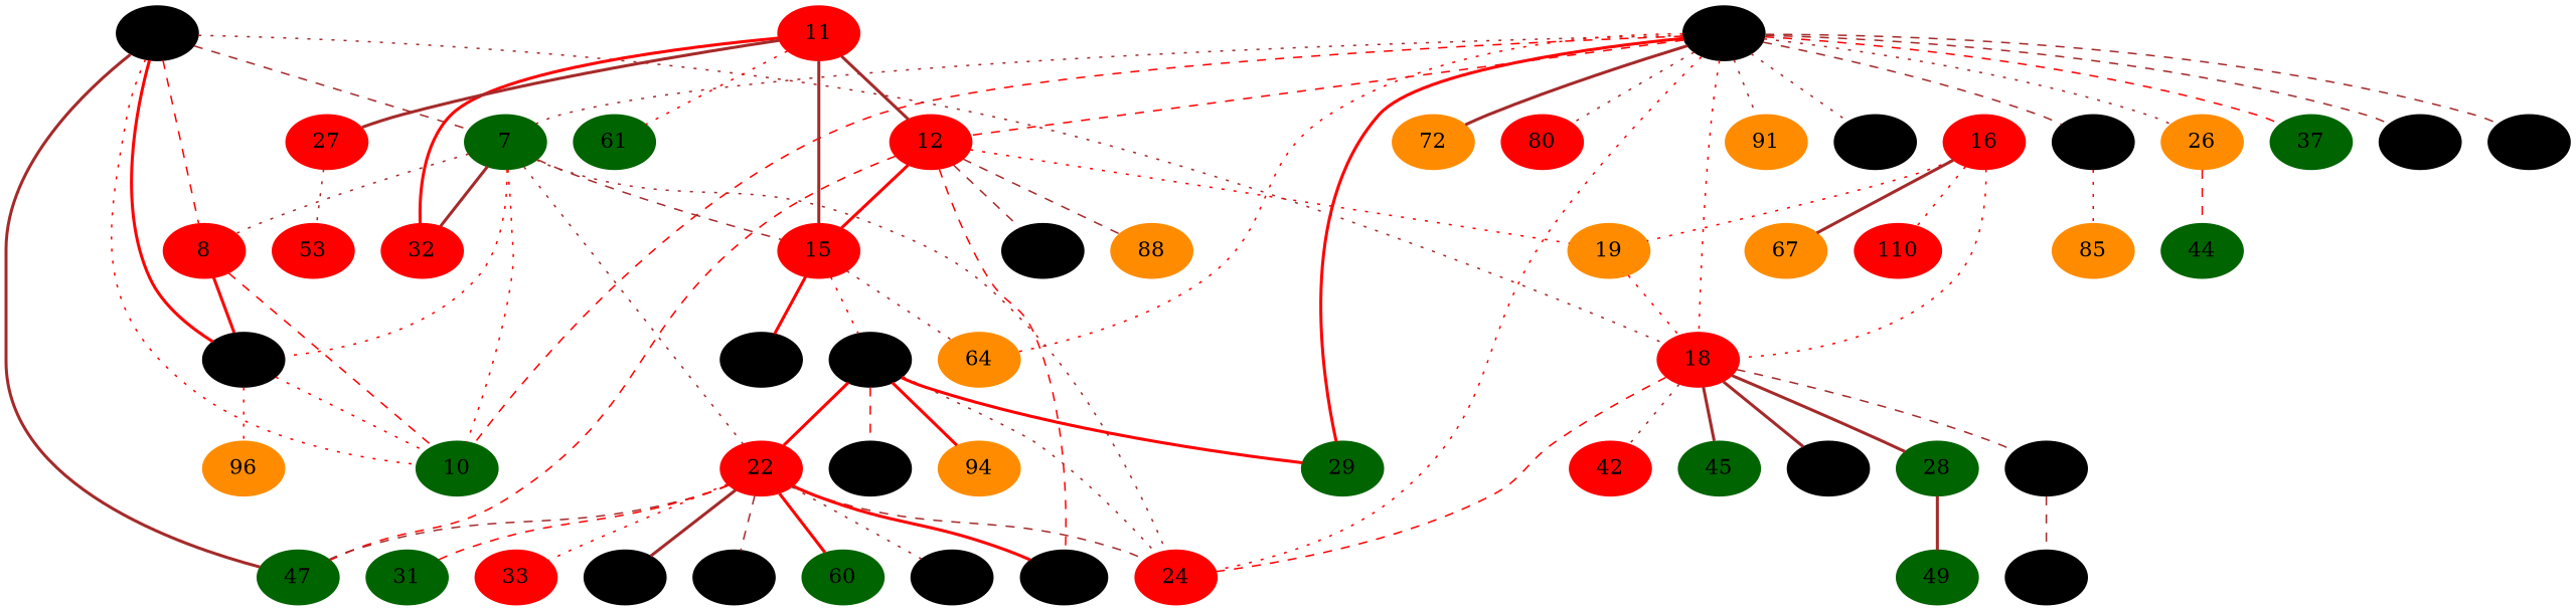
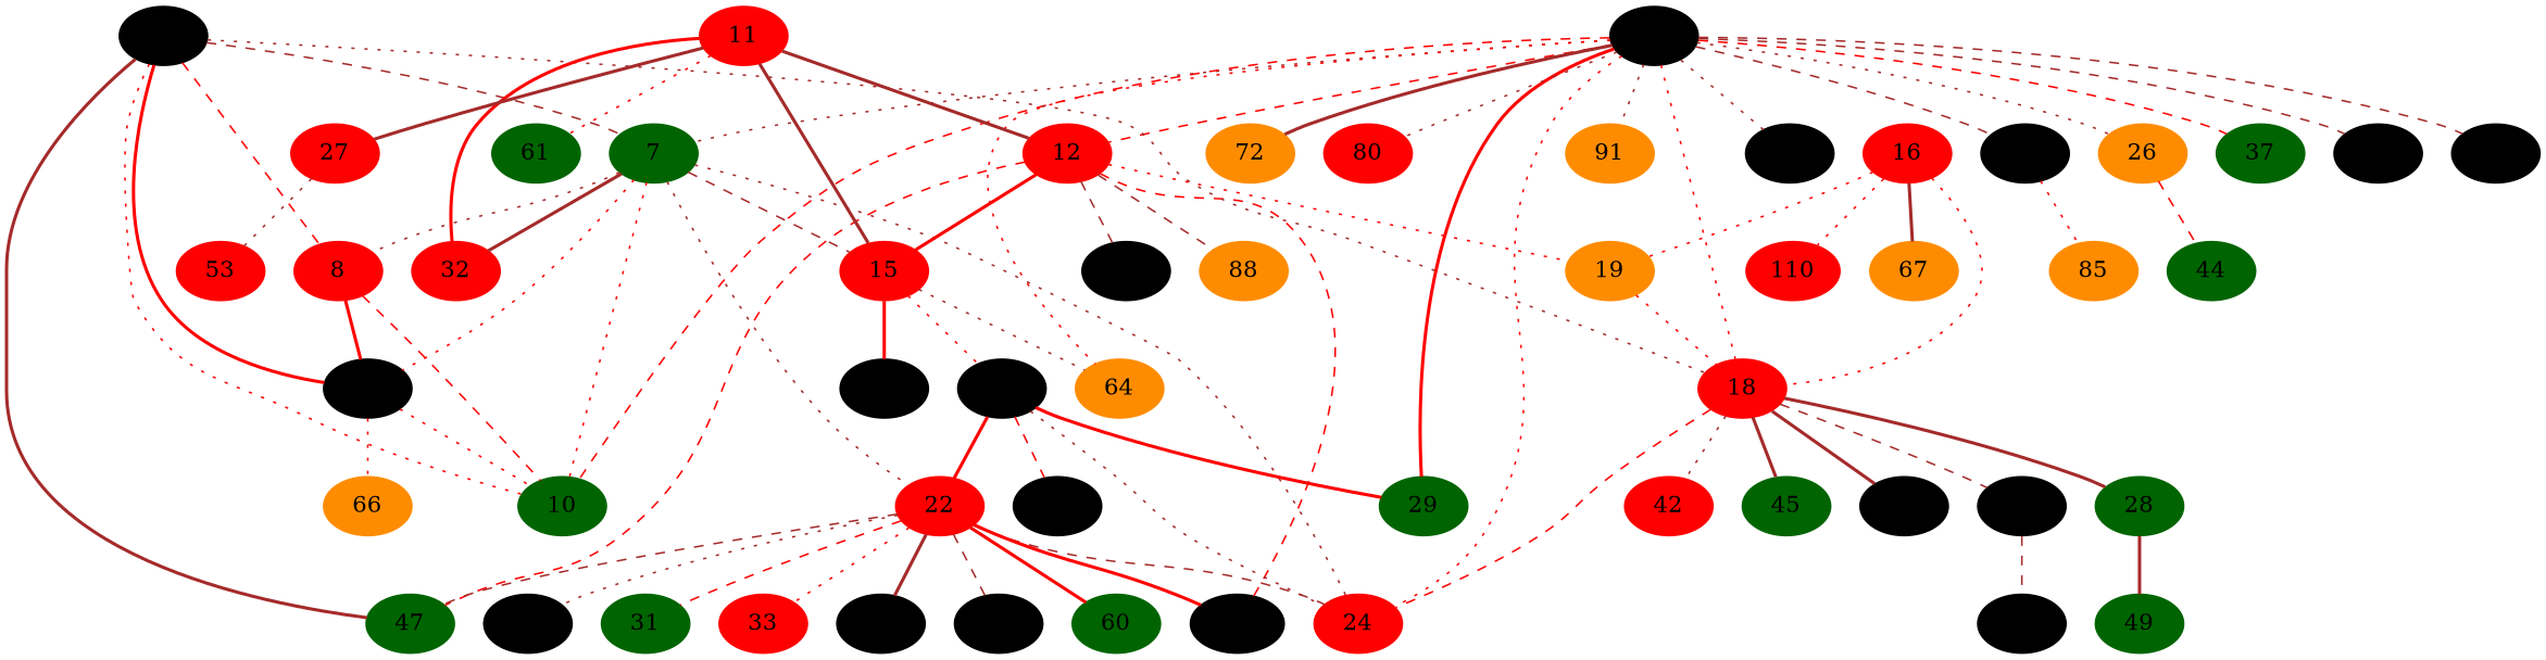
  graph {
    node [color=black style=filled]
    edge [color=red style=dotted]
    1 [super="+2+51"]
    4
    7 [color=darkgreen super="+43+66"]
    10 [color=darkgreen super="+103+109+54"]
    12 [color=red]
    18 [color=red super="+19+20"]
    24 [color=red super="+87+71"]
    26 [color=darkorange super="+52"]
    29 [color=darkgreen super="+75+30"]
    37 [color=darkgreen]
    63
    64 [color=darkorange]
    65
    72 [color=darkorange]
    80 [color=red]
    91 [color=darkorange]
    92
    n18 [color=darkorange label=85]
    8 [color=red super="+78"]
    9
    15 [color=red]
    22 [color=red super="+25"]
    32 [color=red]
    47 [color=darkgreen super="+106+100+105"]
    n25 [color=darkorange label=19 super="+34"]
    57
    88 [color=darkorange]
    107
    28 [color=darkgreen]
    36
    42 [color=red]
    45 [color=darkgreen]
    50 [super="+77"]
    44 [color=darkgreen]
    6
-   96 [color=darkorange]
+   96 [color=darkorange label=66]
    21 [super="+23+58+69+74"]
    70 [super="+73"]
    31 [color=darkgreen super="+108"]
    33 [color=red]
    38
    59
    60 [color=darkgreen super="+89"]
    62
    11 [color=red super="+35+13+82+98+14"]
    27 [color=red]
    61 [color=darkgreen]
    53 [color=red]
    39
-   94 [color=darkorange]
    16 [color=red]
    67 [color=darkorange]
    110 [color=red]
    49 [color=darkgreen]
    56
    1 -- 4 [color=brown style=dashed weight=4]
    1 -- 7 [color=brown]
    1 -- 10 [style=dashed weight=2]
    1 -- 12 [style=dashed]
    1 -- 18
    1 -- 24
    1 -- 26 [color=brown]
    1 -- 29 [style=bold]
    1 -- 37 [style=dashed]
    1 -- 63 [color=brown style=dashed]
    1 -- 64
    1 -- 65 [color=brown style=dashed]
    1 -- 72 [color=brown style=bold]
    1 -- 80 [color=brown]
    1 -- 91 [color=brown]
    1 -- 92 [color=brown]
    4 -- n18
    7 -- 10
    7 -- 24 [color=brown]
    7 -- 8 [color=brown]
    7 -- 9
    7 -- 15 [color=brown style=dashed]
    7 -- 22 [color=brown weight=2]
    7 -- 32 [color=brown style=bold]
    12 -- 15 [style=bold]
    12 -- 47 [style=dashed]
    12 -- n25
    12 -- 57 [color=brown style=dashed]
    12 -- 88 [color=brown style=dashed]
    12 -- 107 [style=dashed]
    18 -- 24 [style=dashed]
    18 -- 28 [color=brown style=bold]
    18 -- 36 [color=brown style=dashed]
    18 -- 42 [color=brown]
    18 -- 45 [color=brown style=bold]
    18 -- 50 [color=brown style=bold]
    26 -- 44 [style=dashed]
    8 -- 10 [style=dashed]
    8 -- 9 [style=bold]
    9 -- 10
    9 -- 96
    15 -- 64 [color=brown]
    15 -- 21
    15 -- 70 [style=bold]
    22 -- 24 [color=brown style=dashed weight=2]
    22 -- 47 [color=brown style=dashed]
    22 -- 107 [style=bold]
    22 -- 31 [style=dashed]
    22 -- 33
    22 -- 38 [color=brown style=bold]
    22 -- 59 [color=brown style=dashed]
    22 -- 60 [style=bold]
    22 -- 62 [color=brown]
    n25 -- 18 [weight=3]
    28 -- 49 [color=brown style=bold]
    36 -- 56 [color=brown style=dashed]
    6 -- 7 [color=brown style=dashed]
    6 -- 10
    6 -- 18 [color=brown]
    6 -- 8 [style=dashed]
    6 -- 9 [style=bold]
    6 -- 47 [color=brown style=bold]
    21 -- 24 [color=brown weight=2]
    21 -- 29 [style=bold]
    21 -- 22 [style=bold weight=4]
    21 -- 39 [style=dashed]
-   21 -- 94 [style=bold]
    11 -- 12 [color=brown style=bold weight=3]
    11 -- 15 [color=brown style=bold weight=3]
    11 -- 32 [style=bold]
    11 -- 27 [color=brown style=bold]
    11 -- 61
    27 -- 53 [color=brown]
    16 -- 18 [weight=3]
    16 -- n25
    16 -- 67 [color=brown style=bold]
    16 -- 110
  }
